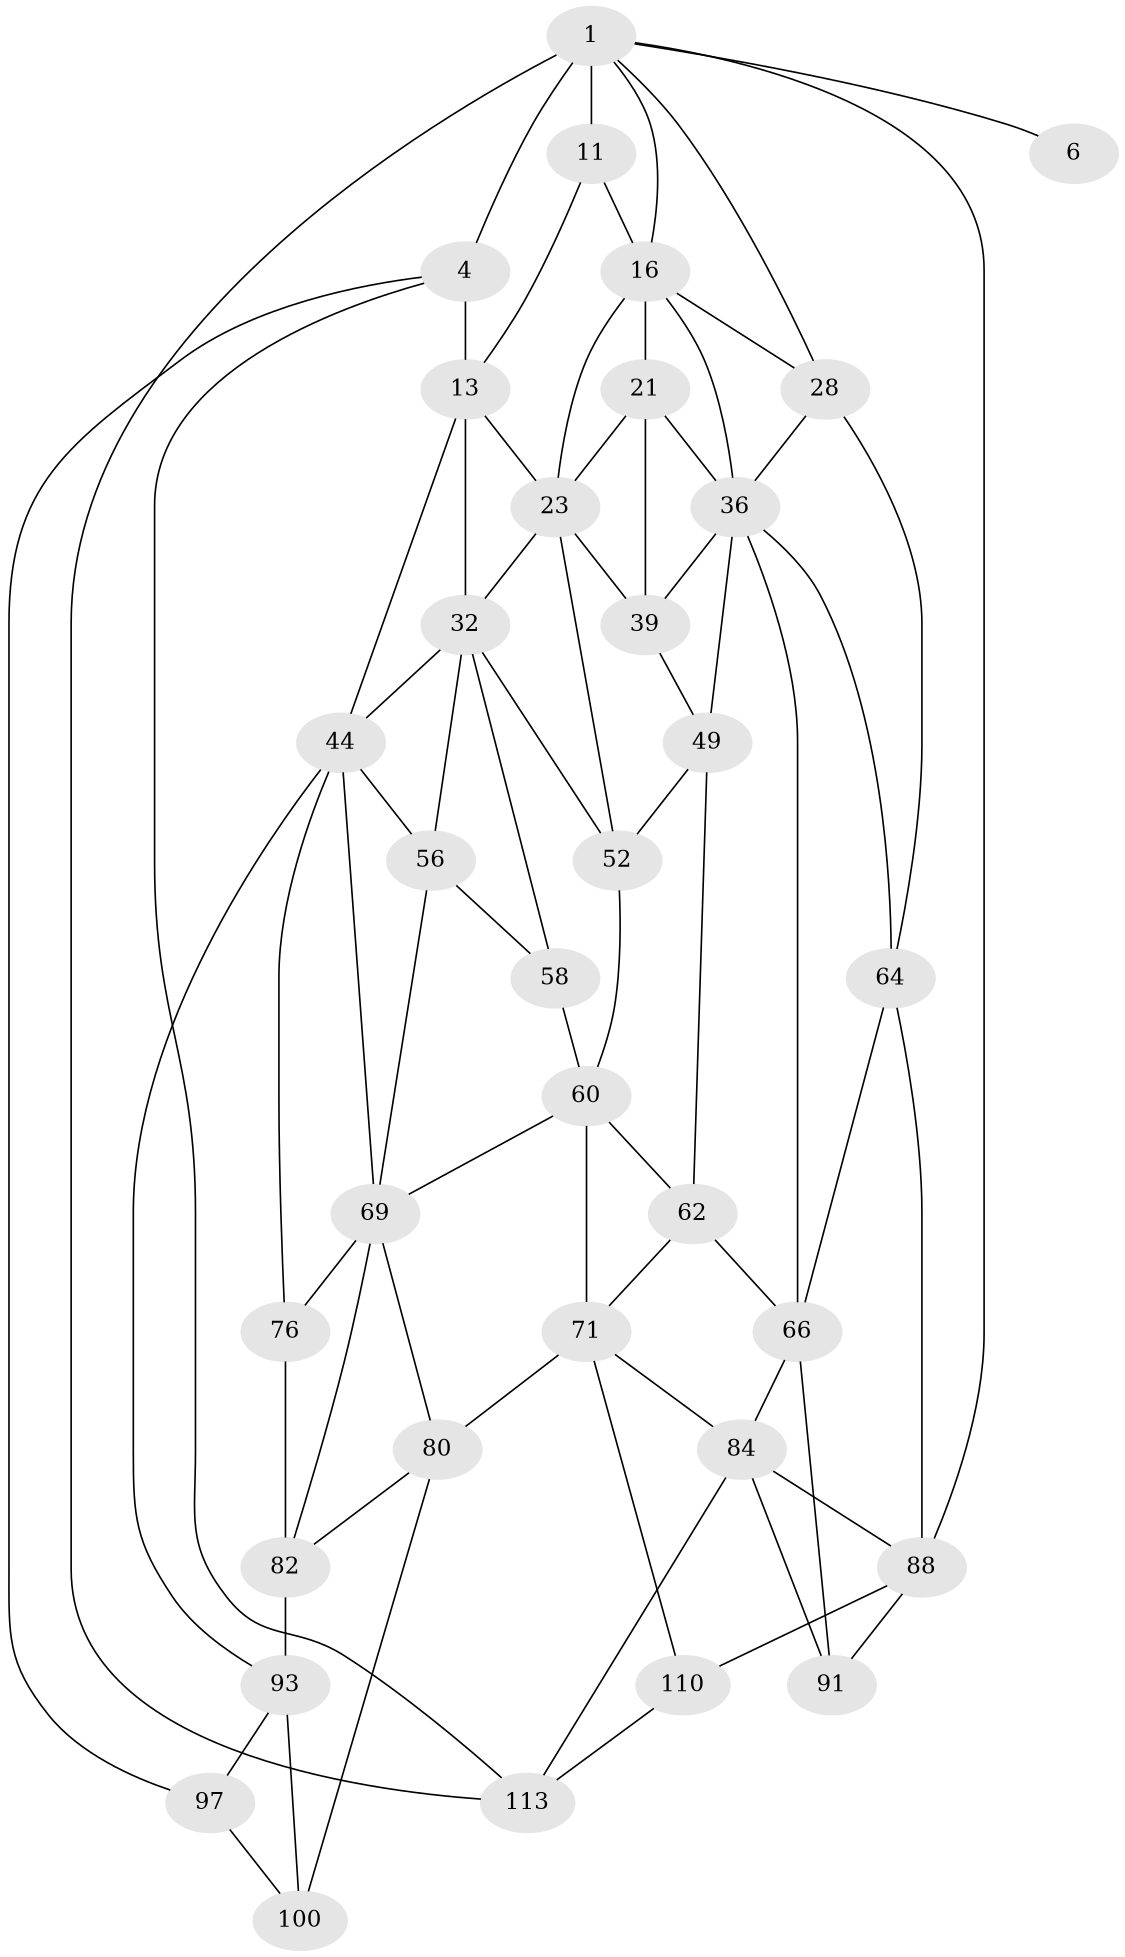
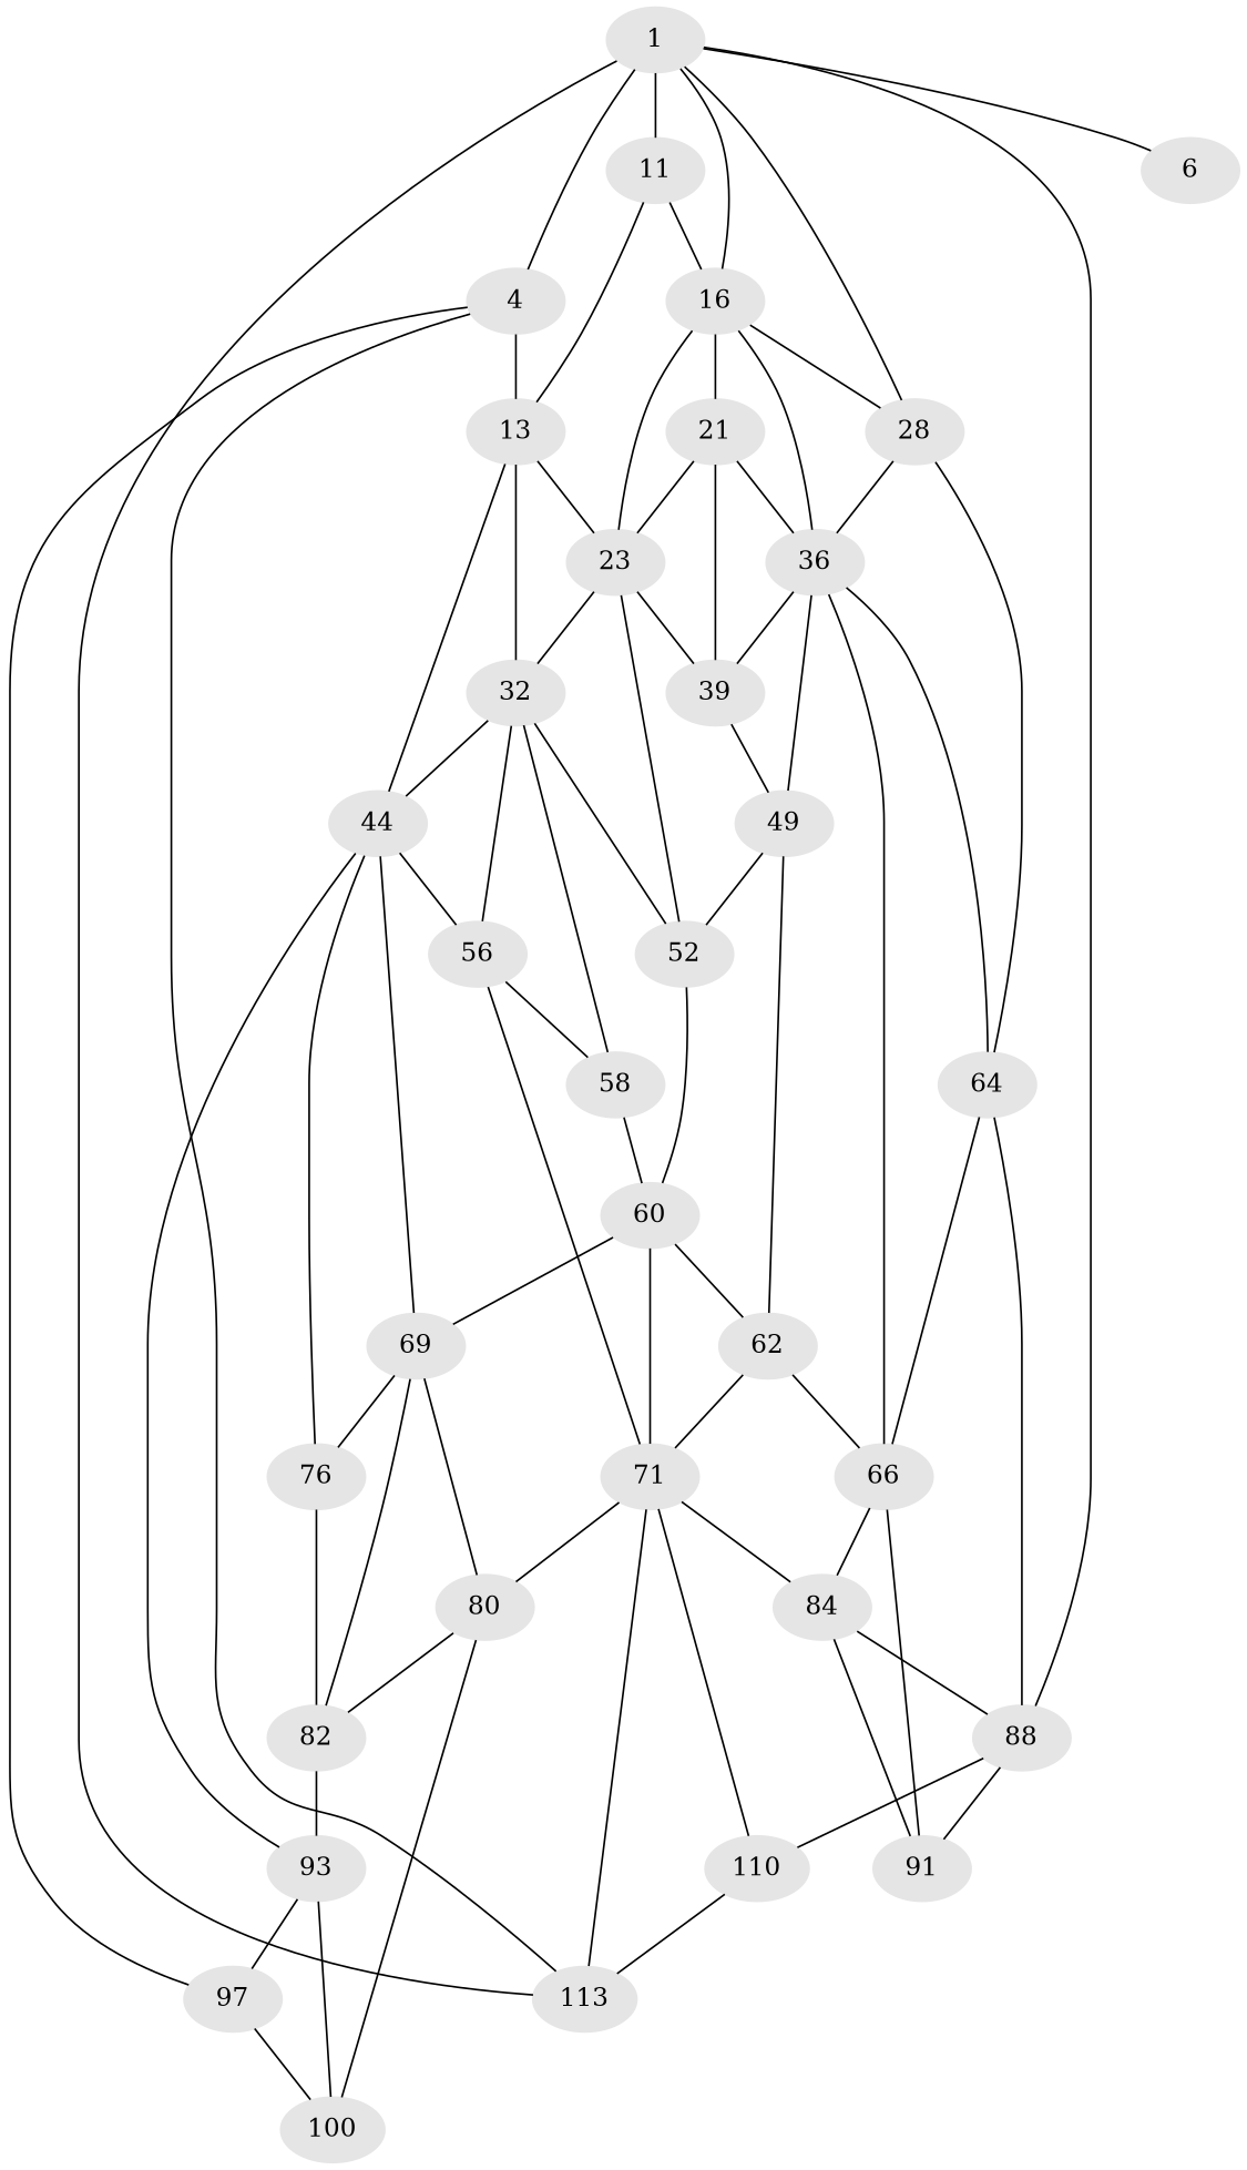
  graph {
    node [color=gray90 style=filled]
    1 [super="+2+7"]
    4 [super="+5+98"]
    6
    11 [super="+12+15"]
    16 [super="+20+17"]
    28 [super="+48"]
    88 [super="+99"]
    113 [super="+114"]
    13 [super="+14"]
    97 [super="+108"]
    23 [super="+24+26"]
    21 [super="+22+34"]
    36 [super="+37+45"]
    64 [super="+89"]
    91
    110
    32 [super="+33"]
    44 [super="+49"]
    100 [super="+101"]
    39 [super="+41"]
    52 [super="+53"]
    56 [super="+59"]
    58
    69 [super="+70+78"]
    76 [super="+77"]
    93 [super="+96+94"]
    n27 [label=49 super="+55"]
    66 [super="+67+90"]
    60 [super="+61"]
    62 [super="+63"]
    84 [super="+85+92"]
    80 [super="+81+103"]
    82 [super="+86+83"]
    71 [super="+72"]
    1 -- 4 [weight=2]
    1 -- 6
    1 -- 11 [weight=2]
    1 -- 16
    1 -- 28
    1 -- 88
    1 -- 113
    4 -- 113
    4 -- 13 [weight=2]
    4 -- 97
    11 -- 16 [weight=2]
    11 -- 13
    16 -- 28
    16 -- 23
    16 -- 21 [weight=2]
    16 -- 36
    28 -- 36
    28 -- 64
    88 -- 91
    88 -- 110
    13 -- 23
    13 -- 32
    13 -- 44 [weight=2]
    97 -- 100 [weight=2]
    23 -- 32 [weight=2]
    23 -- 39
    23 -- 52
    21 -- 23
    21 -- 36
    21 -- 39
    36 -- 64
    36 -- 39
    36 -- n27
    36 -- 66
    64 -- 88
    64 -- 66
    110 -- 113
    32 -- 44
    32 -- 52
    32 -- 56
    32 -- 58
    44 -- 56
    44 -- 69
    44 -- 76 [weight=2]
    44 -- 93
    39 -- n27
    52 -- 60
    56 -- 58
-   56 -- 69
+   56 -- 71
    58 -- 60
    69 -- 76
    69 -- 80
    69 -- 82
    76 -- 82
    93 -- 97
    93 -- 100 [weight=2]
    n27 -- 52
    n27 -- 62
    66 -- 91
    66 -- 84
    60 -- 69
    60 -- 62
    60 -- 71
    62 -- 66
    62 -- 71
    84 -- 88 [weight=2]
    84 -- 91
    80 -- 100 [weight=2]
    80 -- 82
    82 -- 93 [weight=2]
-   84 -- 113
+   71 -- 113
    71 -- 110
    71 -- 84 [weight=2]
    71 -- 80 [weight=2]
  }
